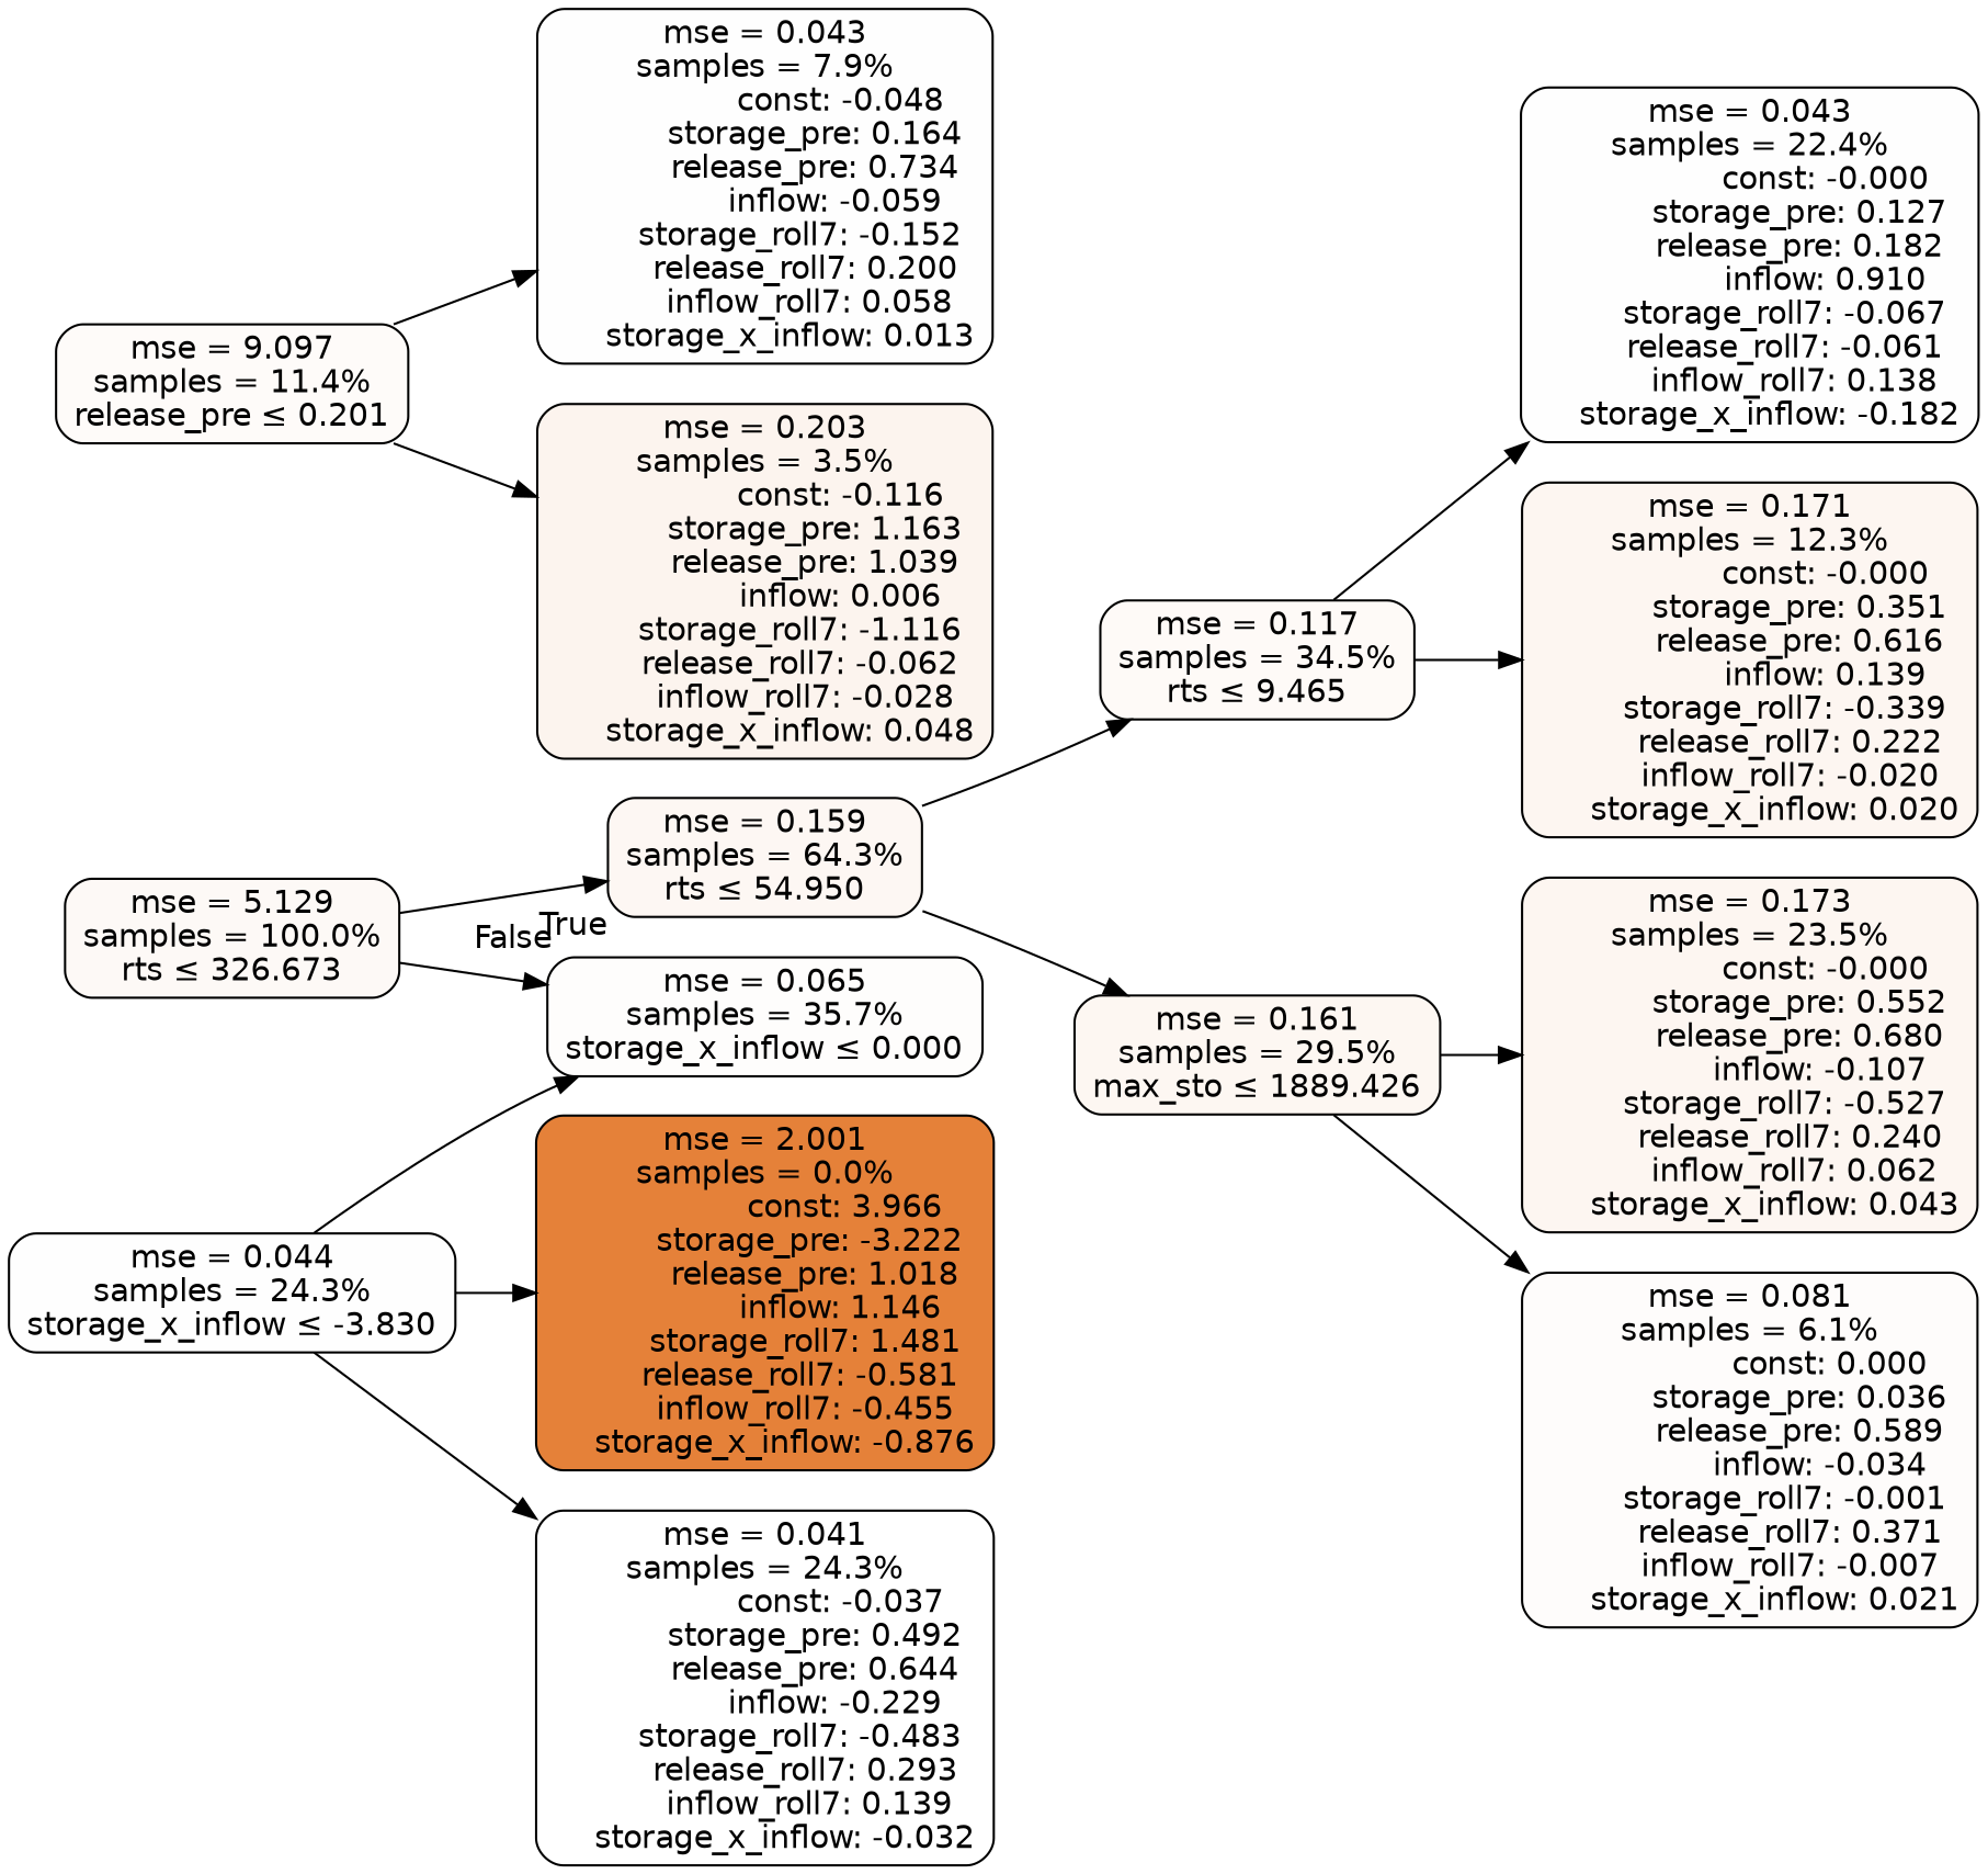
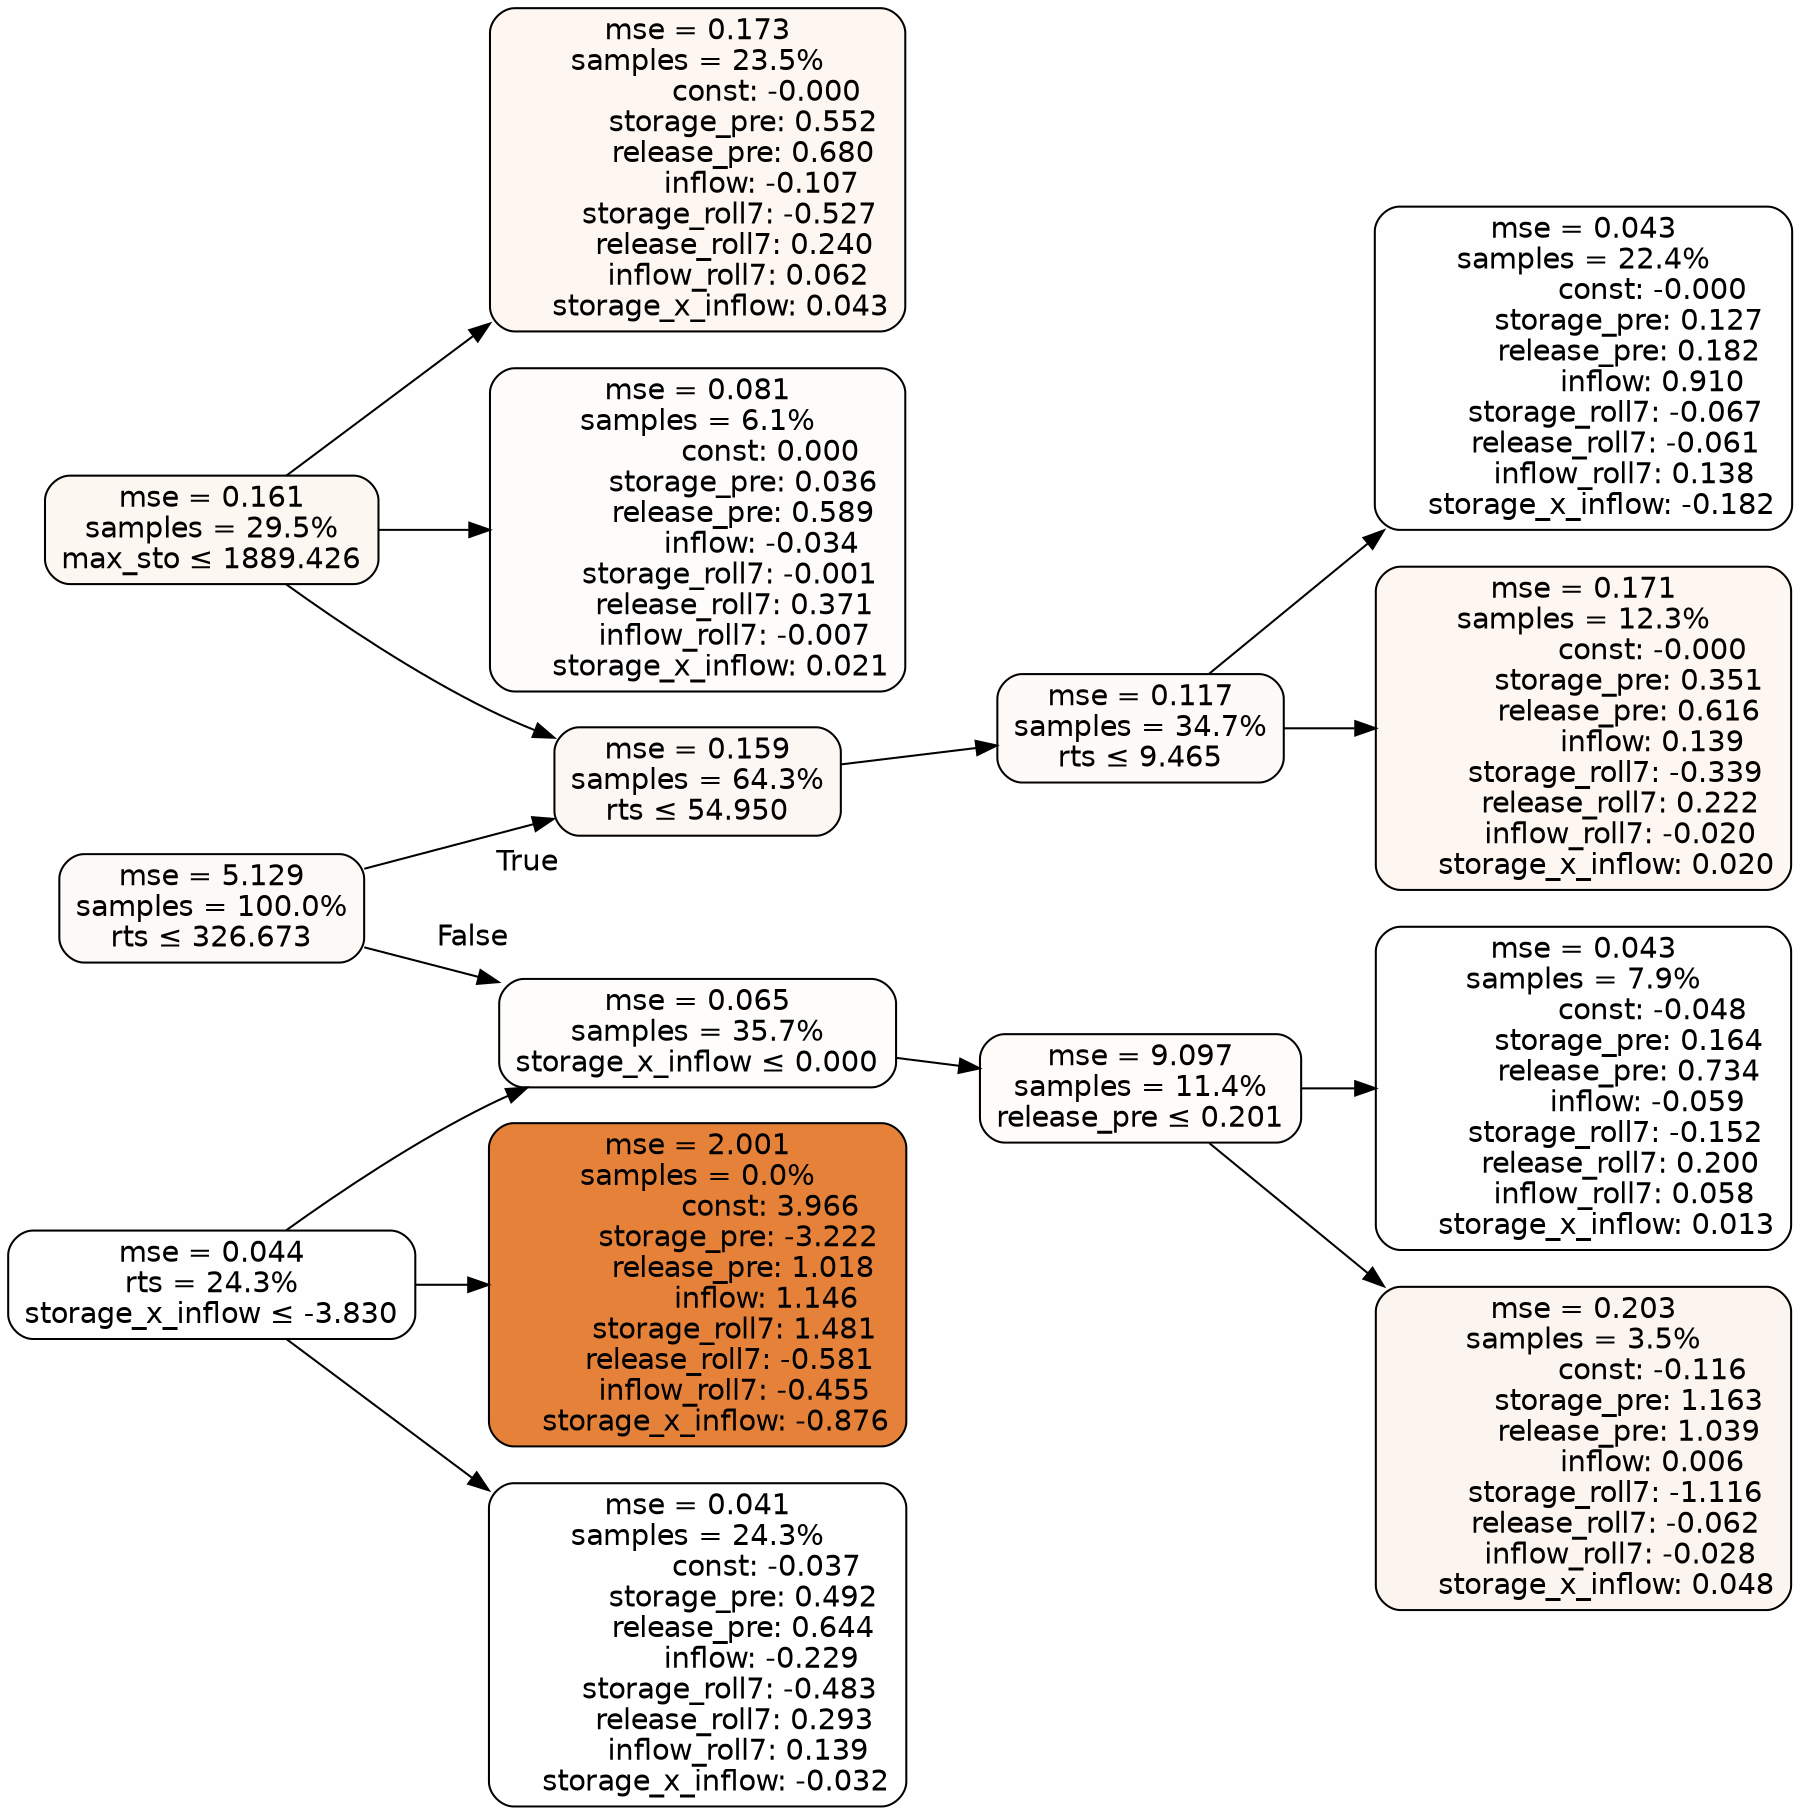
  digraph {
    rankdir=LR
    node [color=black fillcolor="#fefefe" fontname=helvetica shape=rectangle style="filled, rounded"]
    edge [fontname=helvetica]
    n1 [fillcolor="#fdf9f6" label="mse = 5.129\nsamples = 100.0%\nrts &le; 326.673"]
    n2 [fillcolor="#fdf7f3" label="mse = 0.159\nsamples = 64.3%\nrts &le; 54.950"]
    n3 [fillcolor="#fefdfc" label="mse = 0.065\nsamples = 35.7%\nstorage_x_inflow &le; 0.000"]
-   n4 [fillcolor="#fefaf7" label="mse = 0.117\nsamples = 34.5%\nrts &le; 9.465"]
+   n4 [fillcolor="#fefaf7" label="mse = 0.117\nsamples = 34.7%\nrts &le; 9.465"]
    n5 [fillcolor="#fdf7f2" label="mse = 0.161\nsamples = 29.5%\nmax_sto &le; 1889.426"]
    n6 [fillcolor="#fefbf9" label="mse = 9.097\nsamples = 11.4%\nrelease_pre &le; 0.201"]
    n7 [label="mse = 0.043\nsamples = 22.4%\n               const: -0.000\n          storage_pre: 0.127\n          release_pre: 0.182\n               inflow: 0.910\n       storage_roll7: -0.067\n       release_roll7: -0.061\n         inflow_roll7: 0.138\n    storage_x_inflow: -0.182"]
    n8 [fillcolor="#fdf6f1" label="mse = 0.171\nsamples = 12.3%\n               const: -0.000\n          storage_pre: 0.351\n          release_pre: 0.616\n               inflow: 0.139\n       storage_roll7: -0.339\n        release_roll7: 0.222\n        inflow_roll7: -0.020\n     storage_x_inflow: 0.020"]
    n9 [fillcolor="#fdf6f1" label="mse = 0.173\nsamples = 23.5%\n               const: -0.000\n          storage_pre: 0.552\n          release_pre: 0.680\n              inflow: -0.107\n       storage_roll7: -0.527\n        release_roll7: 0.240\n         inflow_roll7: 0.062\n     storage_x_inflow: 0.043"]
    n10 [fillcolor="#fefcfb" label="mse = 0.081\nsamples = 6.1%\n                const: 0.000\n          storage_pre: 0.036\n          release_pre: 0.589\n              inflow: -0.034\n       storage_roll7: -0.001\n        release_roll7: 0.371\n        inflow_roll7: -0.007\n     storage_x_inflow: 0.021"]
-   n11 [label="mse = 0.044\nsamples = 24.3%\nstorage_x_inflow &le; -3.830"]
+   n11 [label="mse = 0.044\nrts = 24.3%\nstorage_x_inflow &le; -3.830"]
    n12 [fillcolor="#e58139" label="mse = 2.001\nsamples = 0.0%\n                const: 3.966\n         storage_pre: -3.222\n          release_pre: 1.018\n               inflow: 1.146\n        storage_roll7: 1.481\n       release_roll7: -0.581\n        inflow_roll7: -0.455\n    storage_x_inflow: -0.876"]
    n13 [fillcolor="#ffffff" label="mse = 0.041\nsamples = 24.3%\n               const: -0.037\n          storage_pre: 0.492\n          release_pre: 0.644\n              inflow: -0.229\n       storage_roll7: -0.483\n        release_roll7: 0.293\n         inflow_roll7: 0.139\n    storage_x_inflow: -0.032"]
    n14 [label="mse = 0.043\nsamples = 7.9%\n               const: -0.048\n          storage_pre: 0.164\n          release_pre: 0.734\n              inflow: -0.059\n       storage_roll7: -0.152\n        release_roll7: 0.200\n         inflow_roll7: 0.058\n     storage_x_inflow: 0.013"]
    n15 [fillcolor="#fcf4ee" label="mse = 0.203\nsamples = 3.5%\n               const: -0.116\n          storage_pre: 1.163\n          release_pre: 1.039\n               inflow: 0.006\n       storage_roll7: -1.116\n       release_roll7: -0.062\n        inflow_roll7: -0.028\n     storage_x_inflow: 0.048"]
    n1 -> n2 [headlabel=True labelangle=45 labeldistance=2.5]
    n1 -> n3 [headlabel=False labelangle=-45 labeldistance=2.5]
    n2 -> n4
-   n2 -> n5
+   n5 -> n2
+   n3 -> n6
    n4 -> n7
    n4 -> n8
    n5 -> n9
    n5 -> n10
    n6 -> n14
    n6 -> n15
    n11 -> n3
    n11 -> n12
    n11 -> n13
  }
